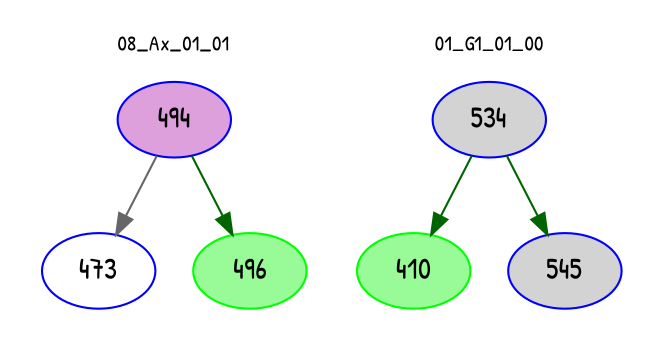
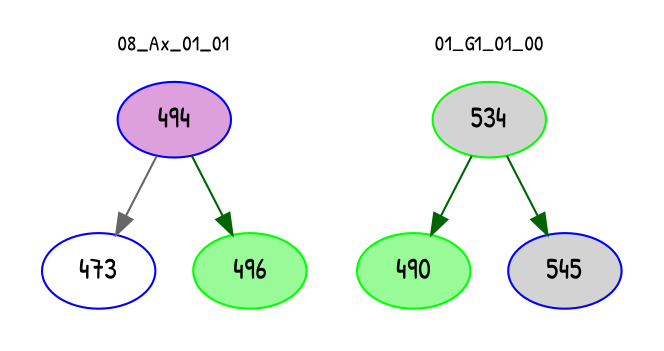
  digraph {
    fontname="Patrick Hand"
    node [color=blue fillcolor=palegreen fontname="Patrick Hand" style=filled]
    edge [color=darkgreen fontname="Patrick Hand"]
    n1 [fillcolor=plum label=494]
    n2 [fillcolor=white label=473]
    n3 [color=green label=496]
-   n4 [fillcolor=lightgrey label=534]
-   n5 [color=green label=410]
+   n4 [color=green fillcolor=lightgrey label=534]
+   n5 [color=green label=490]
    n6 [fillcolor=lightgrey label=545]
    subgraph cluster_1 {
      color=white
      fontsize=10
      label="08_Ax_01_01"
      n1
      n2
      n3
    }
    subgraph cluster_2 {
      color=white
      fontsize=10
      label="01_G1_01_00"
      n4
      n5
      n6
    }
    n1 -> n2 [color=gray40]
    n1 -> n3
    n4 -> n5
    n4 -> n6
  }
